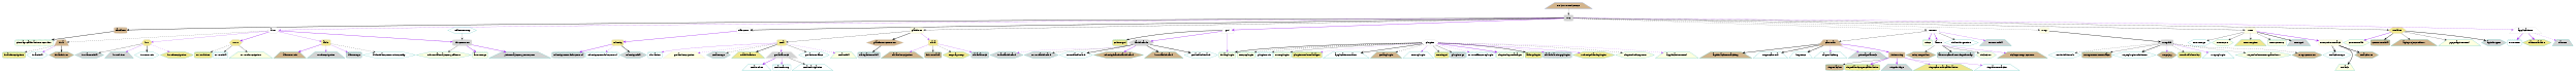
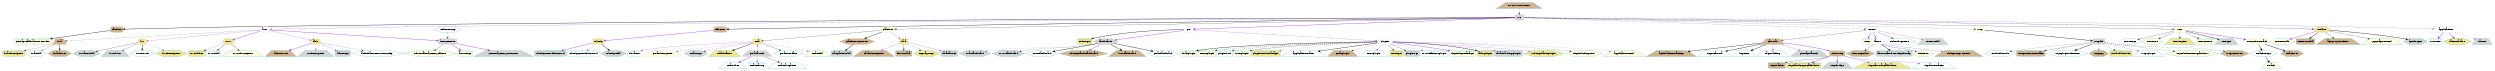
  digraph {
    nodesep=0.1
    node [color="#20B2AA" fillcolor=white shape=cylinder style=filled]
    edge [arrowhead=vee color=black style=bold]
    ROS_WORKSPACE [color="#6495ED" fillcolor=tan shape=trapezium]
    src [color="#D3D3D3" fillcolor=lightgrey]
    sandbox [color="#D3D3D3" fillcolor=tan]
    arm [color="#D3D3D3" shape=hexagon]
-   effectors [color="#D3D3D3"]
+   effectors [color="#D3D3D3" fillcolor=tan]
    platform [color="#D3D3D3" fillcolor=lightyellow]
    gui [color="#D3D3D3" shape=trapezium]
    sensors [color="#D3D3D3"]
    vrep [color="#D3D3D3" fillcolor=lightyellow]
    ssm [color="#D3D3D3" fillcolor=lightyellow shape=trapezium]
    toolbox [color="#D3D3D3" fillcolor=khaki shape=hexagon]
    applications [color="#D3D3D3" shape=trapezium]
    pixmap_calibration_recorder [fillcolor=lightyellow]
    iiwa [color="#D3D3D3" fillcolor=tan shape=trapezium]
    lwr [color="#D3D3D3" fillcolor=khaki shape=hexagon]
    ur10 [color="#D3D3D3" fillcolor=khaki shape=hexagon]
    aldo [color="#D3D3D3" fillcolor=khaki]
-   arm_common [color="#D3D3D3" fillcolor=lightgrey label=lib_common]
+   arm_common [color="#D3D3D3" fillcolor=lightgrey]
    robotiq [color="#D3D3D3" fillcolor=khaki]
    pma [color="#D3D3D3" fillcolor=khaki]
    platform_common [color="#D3D3D3" fillcolor=tan shape=hexagon]
    sara [color="#D3D3D3" fillcolor=khaki]
    cobot_gui [fillcolor=khaki]
    dashboards [color="#D3D3D3" fillcolor=lightgrey shape=hexagon]
    plugins [color="#D3D3D3" shape=hexagon]
    cameras [color="#D3D3D3" fillcolor=tan shape=trapezium]
    voice [fillcolor=lightyellow]
    lasers [color="#D3D3D3"]
    tinkerforge_imu [shape=hexagon]
    sensor_skill [fillcolor=lightgrey shape=trapezium]
    vrep_lib [color="#D3D3D3" fillcolor=lightgrey]
    ssm_msgs [shape=hexagon]
    ssm_core [fillcolor=lightyellow shape=hexagon]
    ssm_engine [fillcolor=khaki shape=trapezium]
    ssm_core_v2 [fillcolor=lightyellow]
    ssm_gui [fillcolor=lightgrey shape=trapezium]
    executive_smach [color="#D3D3D3" fillcolor=lightyellow]
    common_lib [fillcolor=lightyellow shape=hexagon]
    common_skill [fillcolor=tan]
    agi_project_editor [fillcolor=tan shape=trapezium]
    pyqt_agi_extend [fillcolor=lightyellow shape=trapezium]
    agi_docgen [fillcolor=lightgrey shape=hexagon]
    suresnes
    saint_nazaire [fillcolor=khaki shape=hexagon]
    nantes [fillcolor=lightgrey shape=trapezium]
    iiwa_description [fillcolor=khaki]
    iiwa_skill [shape=hexagon]
    iiwa_driver [fillcolor=tan shape=hexagon]
    lwr_arm_skill [fillcolor=lightgrey shape=hexagon]
    lwr_driver [fillcolor=lightgrey shape=trapezium]
    lwr_moveit [shape=hexagon]
    lwr_description [fillcolor=khaki shape=hexagon]
    ur10_driver [fillcolor=khaki]
    ur10_skill
    ur10_description [fillcolor=lightyellow shape=trapezium]
    aldo_moveit [fillcolor=tan shape=trapezium]
    ur_description [fillcolor=lightgrey shape=trapezium]
    aldo_msgs [fillcolor=lightgrey]
    aldo_franco_moveit_config [shape=hexagon]
    industrial_trajectory_filters [fillcolor=lightyellow shape=hexagon]
    arm_msgs [fillcolor=lightyellow]
    joint_trajectory_executor [fillcolor=lightgrey shape=trapezium]
    reflexxes_otg [shape=hexagon]
    robotiq_s_model_control [fillcolor=lightgrey]
    robotiq_c_model_control
    robotiq_skill [fillcolor=lightgrey shape=hexagon]
    elevation
    pma_description [color="#D3D3D3" fillcolor=lightyellow shape=trapezium]
    pma_msgs [fillcolor=lightgrey shape=hexagon]
    stabilization [fillcolor=khaki shape=trapezium]
    pma_launch [color="#D3D3D3" fillcolor=lightgrey shape=trapezium]
    pma_interface [shape=hexagon]
    pma_skill [fillcolor=lightyellow shape=trapezium]
    navigation_skill [fillcolor=lightgrey]
    sara_description [fillcolor=tan shape=trapezium]
    driver_sara [fillcolor=tan]
    segway_rmp [fillcolor=khaki shape=hexagon]
    sara_launch [fillcolor=lightgrey]
    pma_robot [shape=trapezium]
    pma_startup
    pma_navigation [shape=trapezium]
    iiwa_dashboard [fillcolor=lightgrey shape=hexagon]
    ur10_dashboard [fillcolor=lightgrey shape=hexagon]
    tuto_dashboard [shape=hexagon]
    robotiq_hand_dashboard [fillcolor=tan shape=hexagon]
    lwr_dashboard [fillcolor=tan shape=trapezium]
    pma_dashboard [shape=hexagon]
    test2_plugin [fillcolor=lightyellow]
    plugin_rviz
    tuto_plugin [fillcolor=lightyellow]
    plugin_node_manager [fillcolor=khaki]
    application_status [shape=trapezium]
    pma_plugin [fillcolor=tan shape=trapezium]
    ssm_plugin [shape=trapezium]
    iiwa_plugin [fillcolor=lightyellow]
    omni_gui [fillcolor=khaki]
    plugin_rqt [fillcolor=lightgrey]
    ur10_effector_plugin
    plugin_log_manager [fillcolor=lightyellow]
    aldo_plugin [fillcolor=khaki]
    sara_learning_plugin [fillcolor=lightgrey]
    robotiq_hand_plugin [fillcolor=khaki shape=hexagon]
    plugin_helicoptere [fillcolor=lightyellow shape=hexagon]
    n104 [fillcolor=lightyellow label=applications_xml shape=trapezium]
    agi_bracket_tracking [fillcolor=tan shape=trapezium]
    ueye_camera [shape=trapezium]
    keyence [shape=trapezium]
    tag_tracking [shape=trapezium]
    pixmap_launch [fillcolor=lightgrey shape=trapezium]
    vision_visp [color="#D3D3D3" fillcolor=tan]
    micro_epsilon [fillcolor=tan shape=hexagon]
    laser_scan_from_depth_map [fillcolor=lightgrey]
    sicks300 [fillcolor=lightyellow shape=hexagon]
    sick_post_processor [fillcolor=tan shape=trapezium]
    visp_tracker [fillcolor=tan]
    visp_hand2eye_calibration [fillcolor=khaki]
    visp_bridge [fillcolor=lightgrey shape=trapezium]
    visp_camera_calibration [fillcolor=khaki shape=trapezium]
    visp_auto_tracker [shape=trapezium]
    ros_bubble_rob [shape=hexagon]
    v_repExtRosInterface [fillcolor=tan]
    vrep_plugin_skeleton [shape=hexagon]
    vrep_joy [fillcolor=tan shape=hexagon]
    ros_bubble_rob2 [fillcolor=khaki]
    vrep_plugin [shape=trapezium]
    vrep_skeleton_msg_and_srv [fillcolor=lightyellow shape=hexagon]
    vrep_common [fillcolor=tan shape=hexagon]
    smach_msgs [shape=hexagon]
    smach [fillcolor=lightyellow shape=trapezium]
    smach_ros [fillcolor=tan shape=hexagon]
    ROS_WORKSPACE -> src [arrowhead=normal style=dashed]
    src -> sandbox [arrowhead=normal]
    src -> arm [arrowhead=normal color=purple style=solid]
    src -> effectors
    src -> platform [arrowhead=normal style=solid]
    src -> gui [color=purple]
    src -> sensors [arrowhead=normal style=dashed]
    src -> vrep [style=dashed]
    src -> ssm [arrowhead=normal style=solid]
    src -> toolbox [arrowhead=normal style=solid]
    src -> applications [arrowhead=normal color=purple style=solid]
    sandbox -> pixmap_calibration_recorder
    arm -> iiwa [arrowhead=normal style=dashed]
    arm -> lwr [color=purple style=solid]
    arm -> ur10 [color=purple]
    arm -> aldo [color=purple style=solid]
    arm -> arm_common [arrowhead=normal color=purple]
    effectors -> robotiq [color=purple]
    platform -> pma [style=solid]
    platform -> platform_common [arrowhead=normal]
    platform -> sara [color=purple style=solid]
    gui -> cobot_gui [arrowhead=normal]
    gui -> dashboards [arrowhead=normal color=purple]
-   gui -> iiwa_plugin [arrowhead=normal color=purple style=solid]
+   gui -> plugins [arrowhead=normal color=purple style=solid]
    sensors -> cameras [style=solid]
    sensors -> voice [arrowhead=normal color=purple]
    sensors -> lasers [arrowhead=normal color=purple]
    sensors -> tinkerforge_imu [style=solid]
    sensors -> sensor_skill [color=purple style=solid]
    vrep -> vrep_lib
    ssm -> ssm_msgs [style=solid]
    ssm -> ssm_core [arrowhead=normal style=solid]
    ssm -> ssm_engine [style=dashed]
    ssm -> ssm_core_v2 [style=solid]
    ssm -> ssm_gui [arrowhead=normal]
    ssm -> executive_smach [color=purple]
    toolbox -> common_lib [arrowhead=normal color=purple]
    toolbox -> common_skill [arrowhead=normal]
    toolbox -> agi_project_editor [arrowhead=normal style=solid]
    toolbox -> pyqt_agi_extend [style=solid]
    toolbox -> agi_docgen [arrowhead=normal]
    applications -> suresnes [color=purple]
    applications -> saint_nazaire [color=purple]
    applications -> nantes [arrowhead=normal color=purple style=dashed]
    iiwa -> iiwa_description [style=dashed]
    iiwa -> iiwa_skill [color=purple style=solid]
    iiwa -> iiwa_driver [arrowhead=normal]
    lwr -> lwr_arm_skill [arrowhead=normal style=solid]
    lwr -> lwr_driver [arrowhead=normal color=purple style=solid]
    lwr -> lwr_moveit [arrowhead=normal]
    lwr -> lwr_description [arrowhead=normal color=purple style=dashed]
    ur10 -> ur10_driver [arrowhead=normal style=dashed]
    ur10 -> ur10_skill [arrowhead=normal style=solid]
    ur10 -> ur10_description [style=solid]
    aldo -> aldo_moveit [color=purple]
    aldo -> ur_description [arrowhead=normal color=purple style=dashed]
    aldo -> aldo_msgs [color=purple style=solid]
    aldo -> aldo_franco_moveit_config [style=dashed]
    arm_common -> industrial_trajectory_filters [style=solid]
    arm_common -> arm_msgs [color=purple]
    arm_common -> joint_trajectory_executor [color=purple]
    robotiq -> robotiq_s_model_control [color=purple]
    robotiq -> robotiq_c_model_control [color=purple style=dashed]
    robotiq -> robotiq_skill [arrowhead=normal]
    pma -> elevation [arrowhead=normal color=purple style=solid]
    pma -> pma_description [arrowhead=normal color=purple style=dashed]
    pma -> pma_msgs [arrowhead=normal style=dashed]
    pma -> stabilization [arrowhead=normal]
-   pma -> pma_launch [arrowhead=normal color=purple style=dashed]
+   pma_launch -> pma [arrowhead=normal color=purple style=dashed]
    pma -> pma_interface [style=solid]
    pma -> pma_skill [color=purple style=dashed]
    platform_common -> navigation_skill [arrowhead=normal]
    sara -> sara_description [arrowhead=normal color=purple style=solid]
    sara -> driver_sara [arrowhead=normal style=solid]
    sara -> segway_rmp [style=dashed]
    sara -> sara_launch [color=purple style=solid]
    dashboards -> iiwa_dashboard [arrowhead=normal color=purple style=dashed]
    dashboards -> ur10_dashboard [arrowhead=normal style=dashed]
    dashboards -> tuto_dashboard
    dashboards -> robotiq_hand_dashboard [arrowhead=normal color=purple]
    dashboards -> lwr_dashboard
    dashboards -> pma_dashboard
    plugins -> test2_plugin [arrowhead=normal style=dashed]
    plugins -> plugin_rviz [style=dashed]
    plugins -> tuto_plugin [arrowhead=normal style=solid]
    plugins -> plugin_node_manager [color=purple style=dashed]
    plugins -> application_status
    plugins -> pma_plugin [arrowhead=normal style=dashed]
    plugins -> ssm_plugin [arrowhead=normal color=purple style=solid]
    plugins -> iiwa_plugin
    plugins -> omni_gui [style=solid]
    plugins -> plugin_rqt [style=solid]
    plugins -> ur10_effector_plugin [color=purple style=dashed]
    plugins -> plugin_log_manager [color=purple]
    plugins -> aldo_plugin [arrowhead=normal]
    plugins -> sara_learning_plugin [arrowhead=normal color=purple style=dashed]
    plugins -> robotiq_hand_plugin [arrowhead=normal color=purple style=solid]
    plugins -> plugin_helicoptere [arrowhead=normal style=dashed]
    plugins -> n104 [color=purple style=dashed]
    cameras -> agi_bracket_tracking
    cameras -> ueye_camera [arrowhead=normal]
    cameras -> keyence
    cameras -> tag_tracking [color=purple style=dashed]
    cameras -> pixmap_launch [color=purple style=solid]
    cameras -> vision_visp [arrowhead=normal color=purple]
    lasers -> micro_epsilon [style=solid]
    lasers -> laser_scan_from_depth_map [arrowhead=normal]
    lasers -> sicks300 [arrowhead=normal style=solid]
    lasers -> sick_post_processor [arrowhead=normal color=purple style=solid]
    vrep_lib -> ros_bubble_rob [style=dashed]
    vrep_lib -> v_repExtRosInterface [arrowhead=normal style=solid]
    vrep_lib -> vrep_plugin_skeleton
    vrep_lib -> vrep_joy [color=purple style=dashed]
    vrep_lib -> ros_bubble_rob2 [style=dashed]
    vrep_lib -> vrep_plugin [color=purple style=solid]
    vrep_lib -> vrep_skeleton_msg_and_srv [style=dashed]
    vrep_lib -> vrep_common [arrowhead=normal style=dashed]
    executive_smach -> smach_msgs
-   executive_smach -> smach
+   smach_msgs -> smach
    executive_smach -> smach_ros
    reflexxes_otg -> arm_common [style=dashed]
    pma_launch -> pma_robot [color=purple]
    pma_launch -> pma_startup [arrowhead=normal color=purple style=solid]
    pma_launch -> pma_navigation [arrowhead=normal style=solid]
    vision_visp -> visp_tracker [arrowhead=normal style=solid]
    vision_visp -> visp_hand2eye_calibration [color=purple]
    vision_visp -> visp_bridge [arrowhead=normal color=purple]
    vision_visp -> visp_camera_calibration [color=purple style=solid]
    vision_visp -> visp_auto_tracker [color=purple style=solid]
  }
